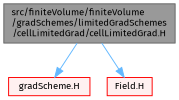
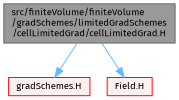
  digraph {
    fontname="Fira Sans"
    node [color=red fillcolor="#FFF0F0" fontname="Fira Sans" fontsize=10 shape=box style=filled]
    edge [color=steelblue1 fontname="Fira Sans" fontsize=10 labelfontname=Helvetica labelfontsize=10 style=solid]
    n1 [color=gray40 fillcolor=grey60 fontcolor=black height=0.2 label="src/finiteVolume/finiteVolume\l/gradSchemes/limitedGradSchemes\l/cellLimitedGrad/cellLimitedGrad.H" width=0.4]
-   n2 [height=0.2 label="gradScheme.H" width=0.4]
+   n2 [height=0.2 label="gradSchemes.H" width=0.4]
    n3 [height=0.2 label="Field.H" width=0.4]
    n1 -> n2
    n1 -> n3
  }
